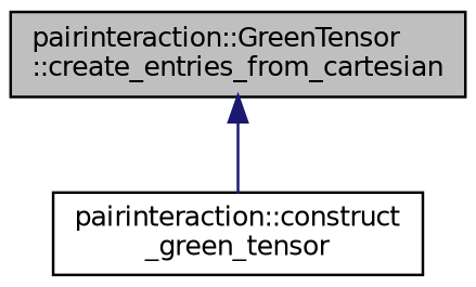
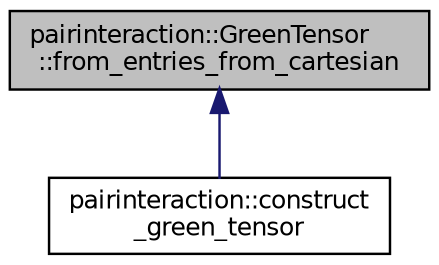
  digraph {
    rankdir=TB
    node [color=black fontname=Helvetica fontsize=10 shape=record]
-   n1 [fillcolor=grey75 fontcolor=black height=0.2 label="pairinteraction::GreenTensor\l::create_entries_from_cartesian" style=filled width=0.4]
+   n1 [fillcolor=grey75 fontcolor=black height=0.2 label="pairinteraction::GreenTensor\l::from_entries_from_cartesian" style=filled width=0.4]
    n2 [height=0.2 label="pairinteraction::construct\l_green_tensor" width=0.4]
    n1 -> n2 [color=midnightblue dir=back fontname=Helvetica fontsize=10 labelfontname=Helvetica labelfontsize=10 style=solid]
  }
